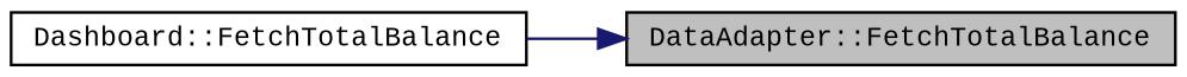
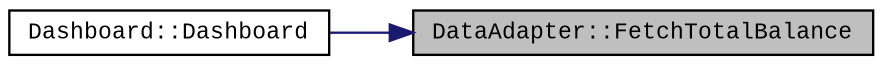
  digraph {
    rankdir=RL
    fontname="Liberation Mono"
    node [color=black fontname="Liberation Mono" fontsize=10 shape=record style=filled]
    n1 [fillcolor=grey75 fontcolor=black height=0.2 label="DataAdapter::FetchTotalBalance" width=0.4]
-   n2 [fillcolor=white height=0.2 label="Dashboard::FetchTotalBalance" width=0.4]
+   n2 [fillcolor=white height=0.2 label="Dashboard::Dashboard" width=0.4]
    n1 -> n2 [color=midnightblue dir=back fontname="Liberation Mono" fontsize=10 labelfontname=Helvetica labelfontsize=10 style=solid]
  }
